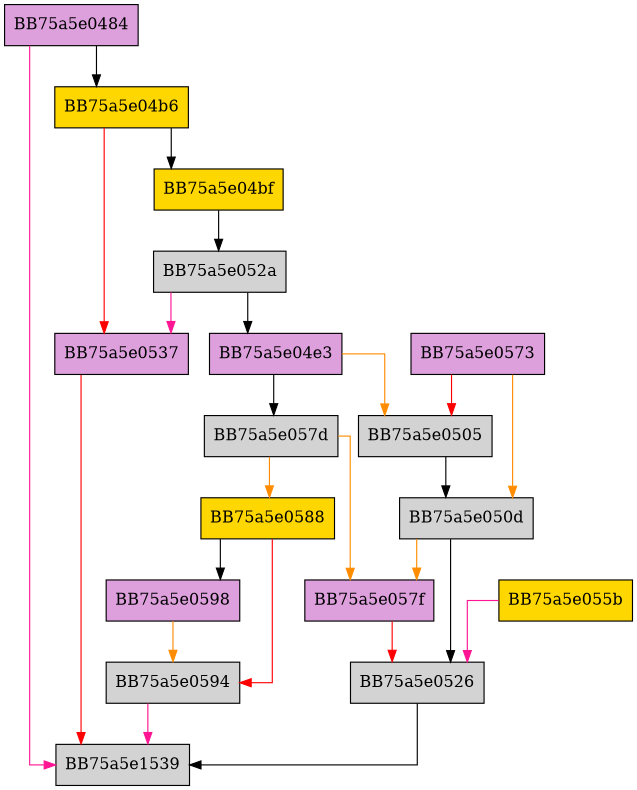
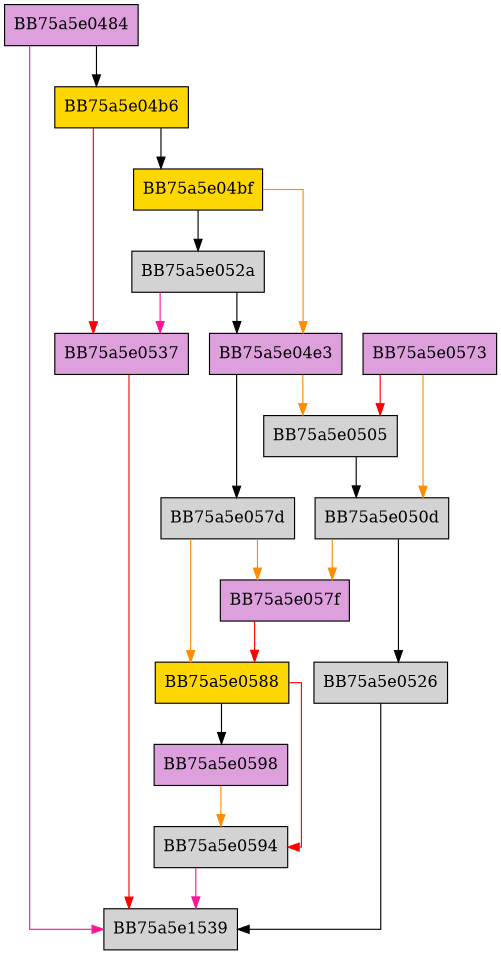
  digraph {
    splines=ortho
    node [fillcolor=lightgrey shape=box style=filled]
    edge [color=black]
    BB75a5e0484 [fillcolor=plum]
    n2 [label=BB75a5e1539]
    BB75a5e04b6 [fillcolor=gold]
    BB75a5e0537 [fillcolor=plum]
    BB75a5e04bf [fillcolor=gold]
    BB75a5e052a
    BB75a5e04e3 [fillcolor=plum]
    BB75a5e057d
    BB75a5e0505
    BB75a5e0588 [fillcolor=gold]
    BB75a5e057f [fillcolor=plum]
    BB75a5e050d
    BB75a5e0598 [fillcolor=plum]
    BB75a5e0594
    BB75a5e0573 [fillcolor=plum]
    BB75a5e0526
-   BB75a5e055b [fillcolor=gold]
    BB75a5e0484 -> n2 [color=deeppink]
    BB75a5e0484 -> BB75a5e04b6
    BB75a5e04b6 -> BB75a5e0537 [color=red]
    BB75a5e04b6 -> BB75a5e04bf
    BB75a5e0537 -> n2 [color=red]
    BB75a5e04bf -> BB75a5e052a
+   BB75a5e04bf -> BB75a5e04e3 [color=darkorange]
    BB75a5e052a -> BB75a5e0537 [color=deeppink]
    BB75a5e052a -> BB75a5e04e3
    BB75a5e04e3 -> BB75a5e057d
    BB75a5e04e3 -> BB75a5e0505 [color=darkorange]
    BB75a5e057d -> BB75a5e0588 [color=darkorange]
    BB75a5e057d -> BB75a5e057f [color=darkorange]
    BB75a5e0505 -> BB75a5e050d
    BB75a5e0588 -> BB75a5e0598
    BB75a5e0588 -> BB75a5e0594 [color=red]
-   BB75a5e057f -> BB75a5e0526 [color=red]
+   BB75a5e057f -> BB75a5e0588 [color=red]
    BB75a5e050d -> BB75a5e057f [color=darkorange]
    BB75a5e050d -> BB75a5e0526
    BB75a5e0598 -> BB75a5e0594 [color=darkorange]
    BB75a5e0594 -> n2 [color=deeppink]
    BB75a5e0573 -> BB75a5e0505 [color=red]
    BB75a5e0573 -> BB75a5e050d [color=darkorange]
    BB75a5e0526 -> n2
-   BB75a5e055b -> BB75a5e0526 [color=deeppink]
  }
